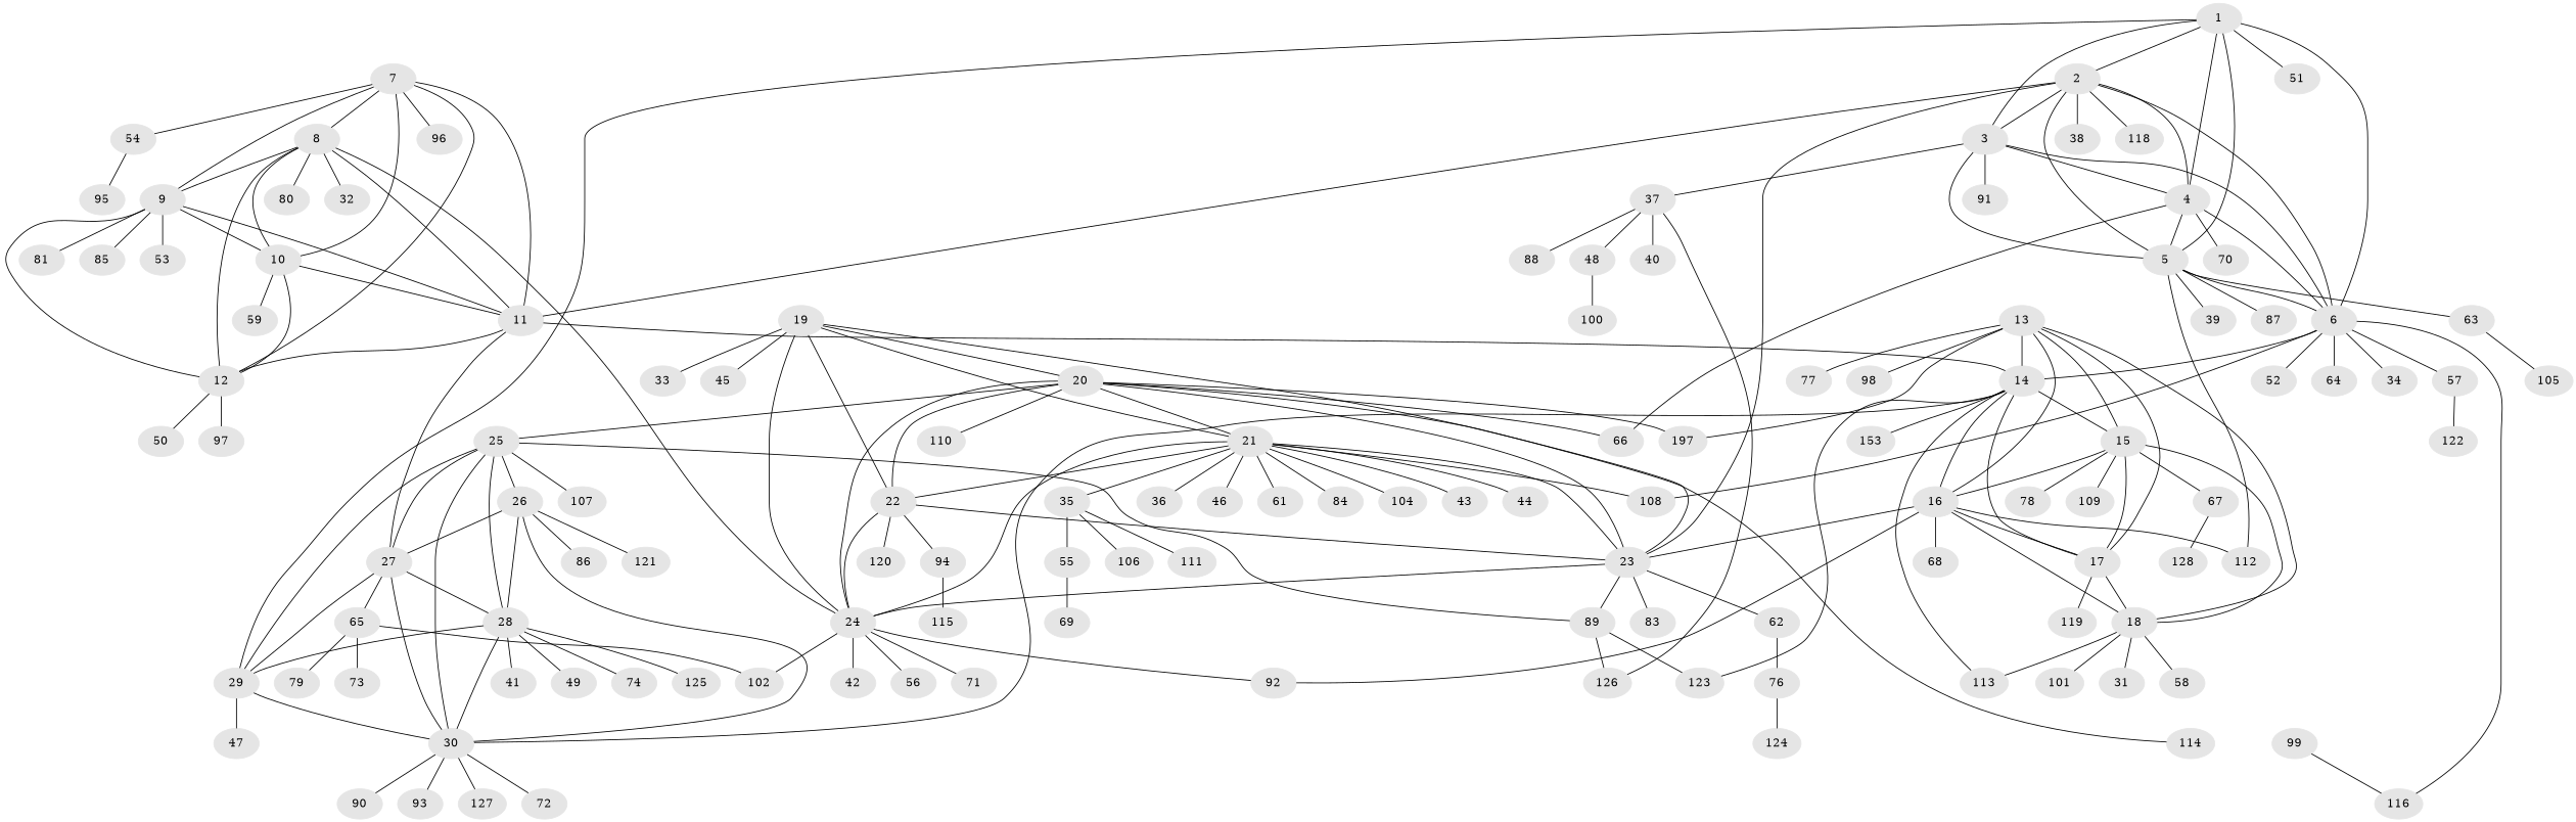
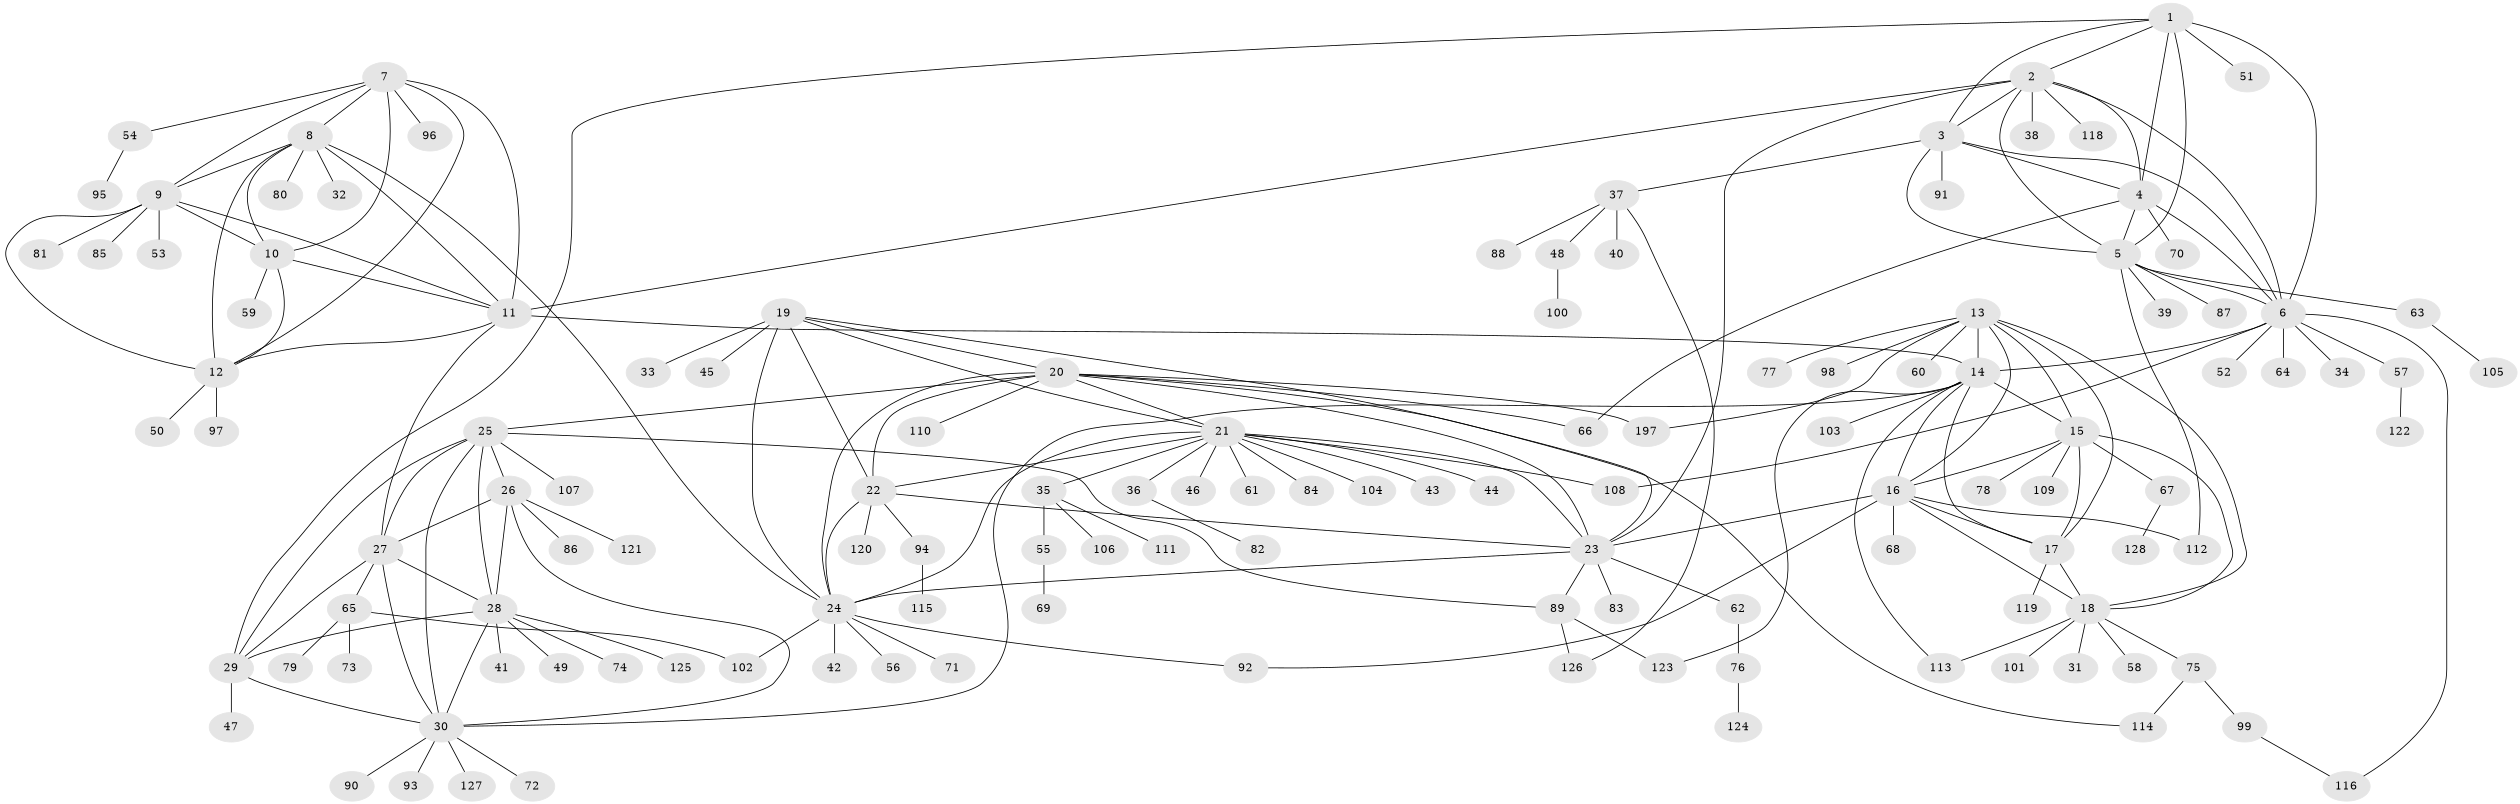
  graph {
    node [color=gray90 style=filled]
    1
    2
    3
    4
    5
    6
    29
    51
    11
    23
    38
    118
    37
    91
    66
    70
    39
    63
    87
    112
    14
    34
    52
    57
    64
    108
    116
    30
    47
    12
    27
    24
    62
    83
    89
    40
    48
    88
    126
    105
    15
    16
    17
-   103 [label=153]
+   103
    123
    113
    122
    7
    8
    9
    10
    54
    96
    32
    80
    53
    81
    85
    59
    50
    97
    95
    92
    42
    56
    71
    102
    28
    65
    13
    18
+   60
    77
    98
    n75 [label=197]
    67
    78
    109
    68
    119
    31
    58
+   75
    101
    72
    90
    93
    127
    128
    114
    99
    19
    20
    21
    22
    33
    45
    25
    110
    35
    36
    43
    44
    46
    61
    84
    104
    94
    120
    26
    107
    55
    106
    111
+   82
    115
    76
    86
    121
    41
    49
    74
    125
    73
    79
    69
    100
    124
    1 -- 2
    1 -- 3
    1 -- 4
    1 -- 5
    1 -- 6
    1 -- 29
    1 -- 51
    2 -- 3
    2 -- 4
    2 -- 5
    2 -- 6
    2 -- 11
    2 -- 23
    2 -- 38
    2 -- 118
    3 -- 4
    3 -- 5
    3 -- 6
    3 -- 37
    3 -- 91
    4 -- 5
    4 -- 6
    4 -- 66
    4 -- 70
    5 -- 6
    5 -- 39
    5 -- 63
    5 -- 87
    5 -- 112
    6 -- 14
    6 -- 34
    6 -- 52
    6 -- 57
    6 -- 64
    6 -- 108
    6 -- 116
    29 -- 30
    29 -- 47
    11 -- 14
    11 -- 12
    11 -- 27
    23 -- 24
    23 -- 62
    23 -- 83
    23 -- 89
    37 -- 40
    37 -- 48
    37 -- 88
    37 -- 126
    63 -- 105
    14 -- 30
    14 -- 15
    14 -- 16
    14 -- 17
    14 -- 103
    14 -- 123
    14 -- 113
    57 -- 122
    30 -- 72
    30 -- 90
    30 -- 93
    30 -- 127
    12 -- 50
    12 -- 97
    27 -- 29
    27 -- 30
    27 -- 28
    27 -- 65
    24 -- 92
    24 -- 42
    24 -- 56
    24 -- 71
    24 -- 102
    62 -- 76
    89 -- 126
    89 -- 123
    48 -- 100
    15 -- 16
    15 -- 17
    15 -- 18
    15 -- 67
    15 -- 78
    15 -- 109
    16 -- 23
    16 -- 112
    16 -- 17
    16 -- 92
    16 -- 18
    16 -- 68
    17 -- 18
    17 -- 119
    7 -- 11
    7 -- 12
    7 -- 8
    7 -- 9
    7 -- 10
    7 -- 54
    7 -- 96
    8 -- 11
    8 -- 12
    8 -- 24
    8 -- 9
    8 -- 10
    8 -- 32
    8 -- 80
    9 -- 11
    9 -- 12
    9 -- 10
    9 -- 53
    9 -- 81
    9 -- 85
    10 -- 11
    10 -- 12
    10 -- 59
    54 -- 95
    28 -- 29
    28 -- 30
    28 -- 41
    28 -- 49
    28 -- 74
    28 -- 125
    65 -- 102
    65 -- 73
    65 -- 79
    13 -- 14
    13 -- 15
    13 -- 16
    13 -- 17
    13 -- 18
+   13 -- 60
    13 -- 77
    13 -- 98
    13 -- n75
    18 -- 113
    18 -- 31
    18 -- 58
+   18 -- 75
    18 -- 101
    67 -- 128
+   75 -- 114
+   75 -- 99
    99 -- 116
    19 -- 23
    19 -- 24
    19 -- 20
    19 -- 21
    19 -- 22
    19 -- 33
    19 -- 45
    20 -- 23
    20 -- 66
    20 -- 24
    20 -- n75
    20 -- 114
    20 -- 21
    20 -- 22
    20 -- 25
    20 -- 110
    21 -- 23
    21 -- 108
    21 -- 24
    21 -- 22
    21 -- 35
    21 -- 36
    21 -- 43
    21 -- 44
    21 -- 46
    21 -- 61
    21 -- 84
    21 -- 104
    22 -- 23
    22 -- 24
    22 -- 94
    22 -- 120
    25 -- 29
    25 -- 30
    25 -- 27
    25 -- 89
    25 -- 28
    25 -- 26
    25 -- 107
    35 -- 55
    35 -- 106
    35 -- 111
+   36 -- 82
    94 -- 115
    26 -- 30
    26 -- 27
    26 -- 28
    26 -- 86
    26 -- 121
    55 -- 69
    76 -- 124
  }
